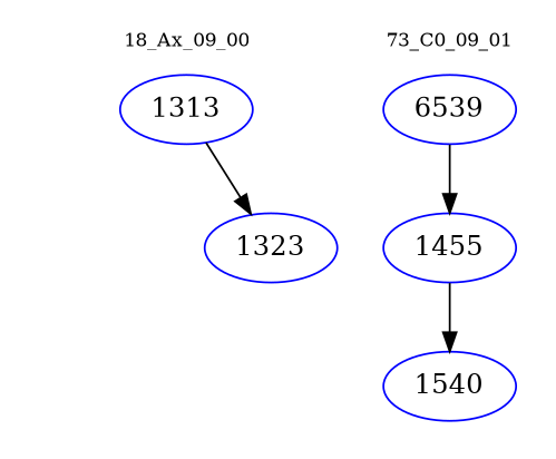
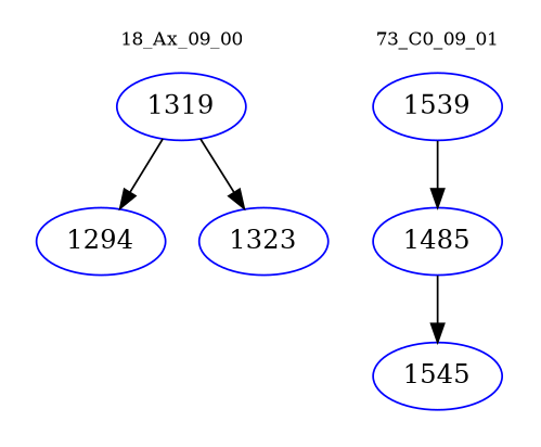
  digraph {
    node [color=blue]
    edge [color=black]
-   n1 [label=1313]
+   n1 [label=1319]
+   n2 [label=1294]
    n3 [label=1323]
-   n4 [label=6539]
-   n5 [label=1540]
-   n6 [label=1455]
+   n4 [label=1539]
+   n5 [label=1545]
+   n6 [label=1485]
    subgraph cluster_1 {
      color=white
      fontsize=10
      label="18_Ax_09_00"
      n1
+     n2
      n3
    }
    subgraph cluster_2 {
      color=white
      fontsize=10
      label="73_C0_09_01"
      n4
      n5
      n6
    }
+   n1 -> n2
    n1 -> n3
    n4 -> n6
    n6 -> n5
  }
